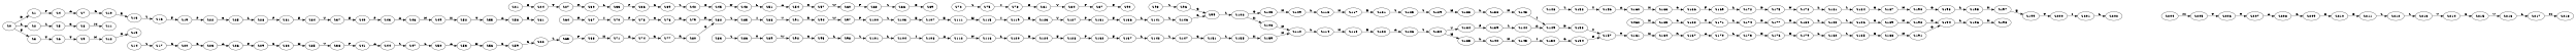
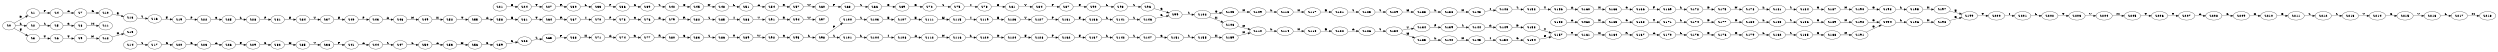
  strict digraph {
    rankdir=LR
    S0
    S1
    S2
    S3
    S4
    S5
    S6
    S7
    S8
    S9
    S10
    S11
    S12
    S13
    S15
    S16
    S14
    S17
    S19
    S20
    S22
    S23
    S21
    S24
    S25
    S26
    S27
    S28
    S29
    S30
    S31
    S32
    S33
    S34
    S35
    S36
    S37
    S38
    S39
    S40
    S41
    S42
    S43
    S44
    S45
    S46
    S47
    S48
    S49
    S50
    S51
    S52
    S53
    S54
    S55
    S56
    S57
    S58
    S59
    S60
    S61
    S62
    S63
    S64
    S65
    S66
    S67
    S68
    S69
    S70
    S71
    S72
    S73
    S74
    S75
    S76
    S77
    S78
    S79
    S80
    S81
    S82
    S83
    S84
    S85
    S86
    S87
    S88
    S89
    S90
    S91
    S92
    S93
    S94
    S95
    S96
    S97
    S98
    S99
    S100
    S101
    S102
    S103
    S104
    S105
    S106
    S107
    S108
    S109
    S110
    S111
    S112
    S113
    S114
    S115
    S116
    S117
    S118
    S119
    S120
    S121
    S122
    S123
    S124
    S125
    S126
    S127
    S128
    S129
    S130
    S131
    S132
    S133
    S134
    S135
    S136
    S137
    S138
    S139
    S140
    S141
    S142
    S143
    S144
    S145
    S146
    S147
    S148
    S149
    S150
    S151
    S152
    S153
    S154
    S155
    S156
    S157
    S159
    S160
    S161
    n161 [label=S462]
+   S158
    S163
    S164
    S165
    S166
    S167
    S168
    S169
    S170
    S171
    S172
    S173
    S174
    S175
    S176
    S177
    S178
    S179
    S180
    S181
    S182
    S183
    S184
    S185
    S186
    S187
    S188
    S189
    S190
    S191
    S192
    S193
-   S194
+   S194 [label=S494]
    S195
    S196
    S197
    S198
    S199
    S200
    S201
    S202
+   S203
    S204
    S205
    S206
    S207
    S208
    S209
    S210
    S211
    S212
    S213
    S214
    S215
    S216
    S217
    S218
    S0 -> S1 [label=D]
    S0 -> S2 [label=L]
    S0 -> S3 [label=F]
    S1 -> S4 [label=P]
    S2 -> S5 [label=S]
    S3 -> S6 [label=T]
    S4 -> S7 [label=A]
    S5 -> S8 [label=C]
    S6 -> S9 [label=T]
    S7 -> S10 [label=G]
    S8 -> S11 [label=M]
    S9 -> S12 [label=N]
    S10 -> S13 [label=R]
    S12 -> S15 [label=K]
    S13 -> S16 [label=S]
    S16 -> S19 [label=F]
    S14 -> S17 [label=S]
    S17 -> S20 [label=C]
    S19 -> S22 [label=P]
    S20 -> S23 [label=G]
    S22 -> S25 [label=C]
    S23 -> S26 [label=A]
    S21 -> S24 [label=E]
    S24 -> S27 [label=T]
    S25 -> S28 [label=L]
    S26 -> S29 [label=F]
    S27 -> S30 [label=R]
    S28 -> S31 [label=P]
    S29 -> S32 [label=C]
    S30 -> S33 [label=L]
    S31 -> S34 [label=F]
    S32 -> S35 [label=H]
    S33 -> S36 [label=P]
    S34 -> S37 [label=Y]
    S35 -> S38 [label=V]
    S36 -> S39 [label=C]
    S37 -> S40 [label=F]
    S38 -> S41 [label=P]
    S39 -> S42 [label=S]
    S40 -> S43 [label=P]
    S41 -> S44 [label=A]
    S42 -> S45 [label=Q]
    S43 -> S46 [label=A]
    S44 -> S47 [label=S]
    S45 -> S48 [label=N]
    S46 -> S49 [label=N]
    S47 -> S50 [label=L]
    S48 -> S51 [label=L]
    S49 -> S52 [label=K]
    S50 -> S53 [label=A]
    S51 -> S54 [label=A]
    S52 -> S55 [label=T]
    S53 -> S56 [label=H]
    S54 -> S57 [label=R]
    S55 -> S58 [label=A]
    S56 -> S59 [label=G]
    S57 -> S60 [label=W]
    S58 -> S61 [label=E]
    S59 -> S62 [label=G]
    S60 -> S63 [label=P]
+   S61 -> S64 [label=T]
    S62 -> S65 [label=S]
    S63 -> S66 [label=S]
    S64 -> S67 [label=R]
    S65 -> S68 [label=P]
    S66 -> S69 [label=E]
    S67 -> S70 [label=I]
    S68 -> S71 [label=K]
+   S69 -> S72 [label=E]
    S70 -> S73 [label=P]
    S71 -> S74 [label=A]
    S72 -> S75 [label=S]
    S73 -> S76 [label=C]
    S74 -> S77 [label=G]
    S75 -> S78 [label=I]
    S76 -> S79 [label=A]
    S77 -> S80 [label=R]
    S78 -> S81 [label=E]
    S79 -> S82 [label=R]
-   S80 -> S82 [label=G]
+   S80 -> S83 [label=G]
    S81 -> S84 [label=Y]
    S82 -> S85 [label=S]
    S83 -> S86 [label=S]
    S84 -> S87 [label=P]
    S85 -> S88 [label=I]
    S86 -> S89 [label=T]
    S87 -> S90 [label=F]
    S88 -> S91 [label=V]
    S89 -> S92 [label=W]
+   S90 -> S93 [label=L]
    S91 -> S94 [label=R]
    S92 -> S95 [label=C]
    S93 -> S96 [label=S]
    S94 -> S97 [label=W]
    S95 -> S98 [label=L]
    S96 -> S99 [label=G]
-   S97 -> S100 [label=P]
+   S98 -> S100 [label=P]
    S98 -> S101 [label=S]
    S99 -> S102 [label=S]
    S100 -> S103 [label=S]
    S101 -> S104 [label=L]
    S102 -> S105 [label=Q]
    S102 -> S106 [label=K]
    S103 -> S107 [label=E]
    S104 -> S108 [label=I]
    S105 -> S109 [label=N]
    S106 -> S110 [label=N]
    S107 -> S111 [label=E]
    S108 -> S112 [label=A]
    S109 -> S113 [label=L]
    S110 -> S114 [label=L]
    S111 -> S115 [label=H]
    S112 -> S116 [label=N]
    S113 -> S117 [label=K]
    S114 -> S118 [label=K]
    S115 -> S119 [label=I]
    S116 -> S120 [label=L]
    S117 -> S121 [label=E]
    S118 -> S122 [label=E]
    S119 -> S123 [label=E]
    S120 -> S124 [label=D]
    S121 -> S125 [label=S]
    S122 -> S126 [label=A]
    S123 -> S127 [label=Y]
    S124 -> S128 [label=F]
    S125 -> S129 [label=S]
    S126 -> S130 [label=S]
    S127 -> S131 [label=P]
    S128 -> S132 [label=P]
    S129 -> S133 [label=H]
    S130 -> S134 [label=Y]
    S130 -> S135 [label=H]
    S131 -> S136 [label=F]
    S132 -> S137 [label=F]
    S133 -> S138 [label=L]
    S134 -> S139 [label=P]
    S135 -> S140 [label=L]
    S136 -> S141 [label=L]
    S137 -> S142 [label=L]
    S138 -> S143 [label=N]
    S139 -> S144 [label=S]
    S140 -> S145 [label=N]
    S141 -> S146 [label=S]
    S142 -> S147 [label=S]
-   S143 -> S149 [label=I]
+   S143 -> S148 [label=I]
    S144 -> S149 [label=A]
    S145 -> S150 [label=I]
    S146 -> S99 [label=G]
    S147 -> S151 [label=G]
    S148 -> S152 [label=S]
    S149 -> S153 [label=D]
    S150 -> S154 [label=G]
    S151 -> S155 [label=S]
    S152 -> S156 [label=Y]
    S153 -> S157 [label=Y]
    S154 -> S157 [label=F]
    S155 -> S159 [label=K]
    S156 -> S160 [label=A]
    S157 -> S161 [label=T]
    S159 -> S110 [label=N]
    S160 -> S163 [label=K]
    S161 -> S164 [label=K]
    n161 -> S165 [label=K]
+   S158 -> n161 [label=A]
    S163 -> S166 [label=C]
    S164 -> S167 [label=R]
    S165 -> S168 [label=C]
    S166 -> S169 [label=P]
    S167 -> S170 [label=A]
    S168 -> S171 [label=T]
    S169 -> S172 [label=L]
    S170 -> S173 [label=L]
    S171 -> S174 [label=L]
    S172 -> S175 [label=D]
    S173 -> S176 [label=D]
    S174 -> S177 [label=D]
    S175 -> S178 [label=N]
    S176 -> S179 [label=D]
    S177 -> S180 [label=D]
    S178 -> S181 [label=L]
    S179 -> S182 [label=L]
    S180 -> S183 [label=L]
    S181 -> S184 [label=S]
    S182 -> S185 [label=S]
    S183 -> S186 [label=S]
    S184 -> S187 [label=Q]
    S185 -> S188 [label=Q]
    S186 -> S189 [label=Q]
    S187 -> S190 [label=N]
    S188 -> S191 [label=N]
    S189 -> S192 [label=N]
    S190 -> S193 [label=Q]
    S191 -> S194 [label=Q]
    S192 -> S194 [label=Q]
    S193 -> S195 [label=L]
    S194 -> S196 [label=L]
    S195 -> S197 [label=K]
    S196 -> S198 [label=K]
    S197 -> S199 [label=E]
+   S198 -> S199 [label=E]
    S199 -> S200 [label=T]
    S200 -> S201 [label=I]
    S201 -> S202 [label=L]
+   S202 -> S203 [label=T]
+   S203 -> S204 [label=V]
    S204 -> S205 [label=M]
    S205 -> S206 [label=T]
    S206 -> S207 [label=T]
    S207 -> S208 [label=A]
    S208 -> S209 [label=G]
    S209 -> S210 [label=K]
    S210 -> S211 [label=E]
    S211 -> S212 [label=S]
    S212 -> S213 [label=S]
    S213 -> S214 [label=V]
    S214 -> S215 [label=G]
    S215 -> S216 [label=V]
    S216 -> S217 [label=L]
    S217 -> S218 [label=M]
  }
